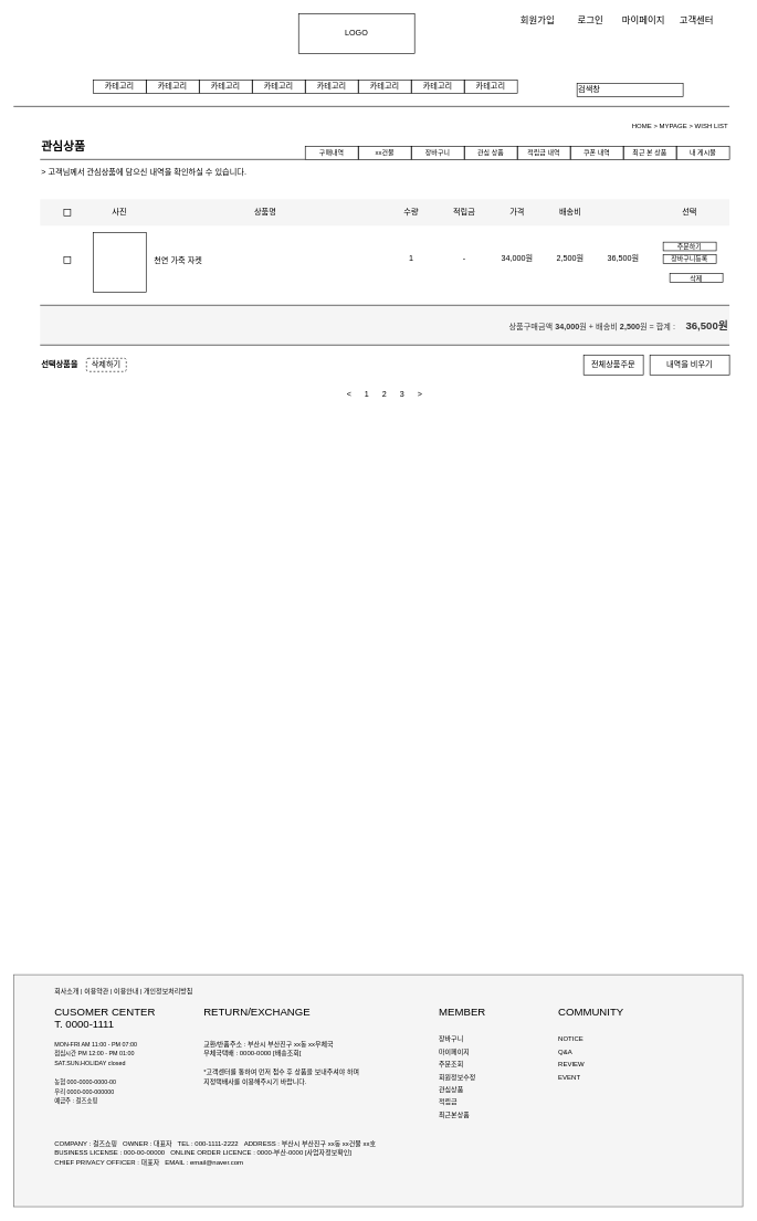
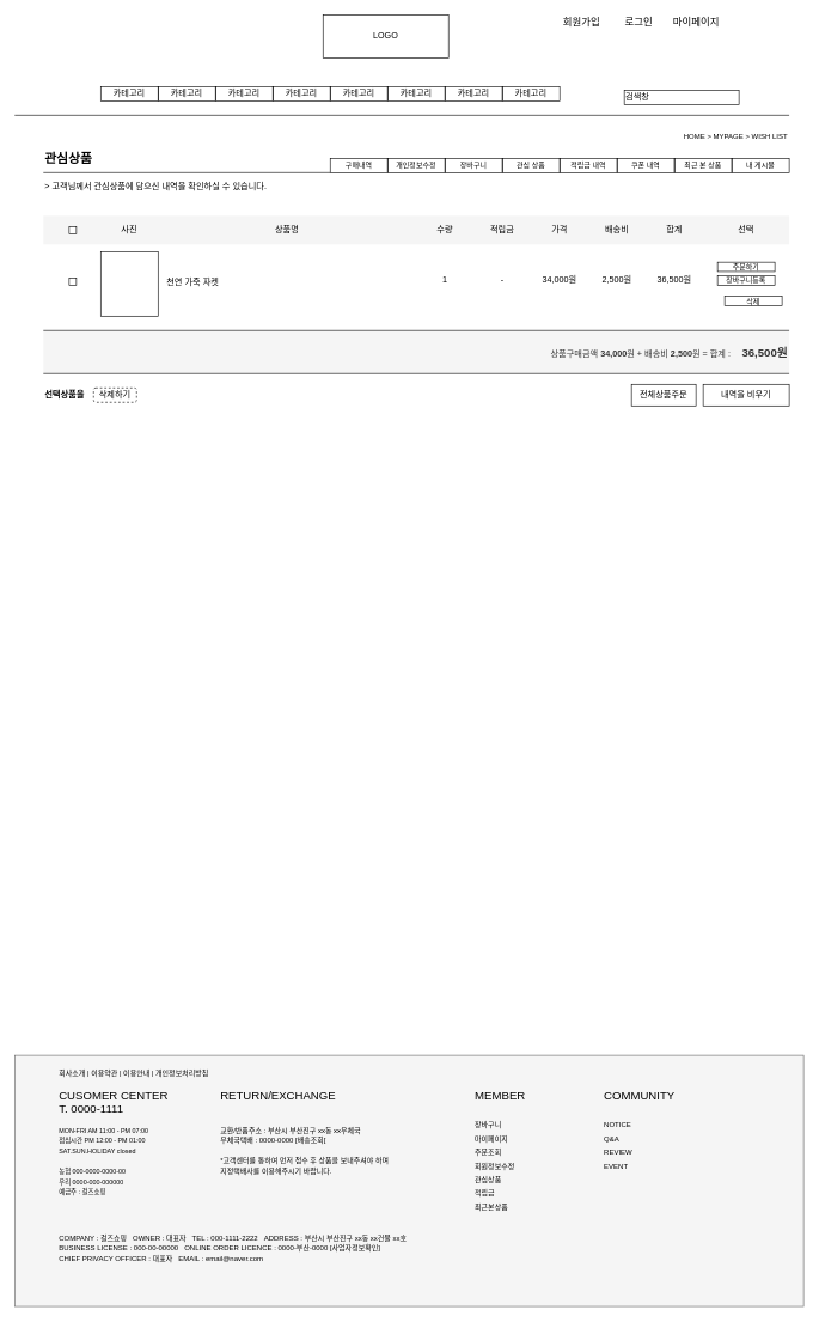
  <mxCell id="0" />
  <mxCell id="1" parent="0" />
  <mxCell id="2" value="상품구매금액 &lt;b&gt;34,000&lt;/b&gt;원 + 배송비 &lt;b&gt;2,500&lt;/b&gt;원 = 합계 : &lt;span style=&quot;white-space: pre;&quot;&gt;&#09;&lt;/span&gt;&lt;b&gt;&lt;font style=&quot;font-size: 16px;&quot;&gt;36,500원&lt;/font&gt;&lt;/b&gt;" style="rounded=0;whiteSpace=wrap;html=1;shadow=0;glass=0;sketch=0;fontSize=12;fillColor=#f5f5f5;strokeColor=none;fontColor=#333333;align=right;" vertex="1" parent="1"><mxGeometry x="60" y="460" width="1040" height="60" as="geometry" /></mxCell>
  <mxCell id="3" value="선택상품을" style="rounded=0;whiteSpace=wrap;html=1;shadow=0;glass=0;sketch=0;fontSize=12;fillColor=none;strokeColor=none;fontStyle=1;align=left;" vertex="1" parent="1"><mxGeometry x="60" y="530" width="470" height="40" as="geometry" /></mxCell>
  <mxCell id="4" value="회원가입" style="text;html=1;points=[];align=center;verticalAlign=top;spacingTop=-4;fontSize=14;fontFamily=Verdana" parent="1" vertex="1"><mxGeometry x="780" y="20" width="60" height="20" as="geometry" /></mxCell>
  <mxCell id="5" value="로그인" style="text;html=1;points=[];align=center;verticalAlign=top;spacingTop=-4;fontSize=14;fontFamily=Verdana" parent="1" vertex="1"><mxGeometry x="860" y="20" width="60" height="20" as="geometry" /></mxCell>
  <mxCell id="6" value="마이페이지" style="text;html=1;points=[];align=center;verticalAlign=top;spacingTop=-4;fontSize=14;fontFamily=Verdana" parent="1" vertex="1"><mxGeometry x="940" y="20" width="60" height="20" as="geometry" /></mxCell>
- <mxCell id="7" value="고객센터" style="text;html=1;points=[];align=center;verticalAlign=top;spacingTop=-4;fontSize=14;fontFamily=Verdana" parent="1" vertex="1"><mxGeometry x="1020" y="20" width="60" height="20" as="geometry" /></mxCell>
  <mxCell id="8" value="LOGO" style="rounded=0;whiteSpace=wrap;html=1;" parent="1" vertex="1"><mxGeometry x="450" y="20" width="175" height="60" as="geometry" /></mxCell>
  <mxCell id="9" value="카테고리" style="rounded=0;whiteSpace=wrap;html=1;fillColor=none;" parent="1" vertex="1"><mxGeometry x="140" y="120" width="80" height="20" as="geometry" /></mxCell>
  <mxCell id="10" value="카테고리" style="rounded=0;whiteSpace=wrap;html=1;fillColor=none;" parent="1" vertex="1"><mxGeometry x="220" y="120" width="80" height="20" as="geometry" /></mxCell>
  <mxCell id="11" value="카테고리" style="rounded=0;whiteSpace=wrap;html=1;fillColor=none;" parent="1" vertex="1"><mxGeometry x="380" y="120" width="80" height="20" as="geometry" /></mxCell>
  <mxCell id="12" value="카테고리" style="rounded=0;whiteSpace=wrap;html=1;fillColor=none;" parent="1" vertex="1"><mxGeometry x="300" y="120" width="80" height="20" as="geometry" /></mxCell>
  <mxCell id="13" value="카테고리" style="rounded=0;whiteSpace=wrap;html=1;fillColor=none;" parent="1" vertex="1"><mxGeometry x="700" y="120" width="80" height="20" as="geometry" /></mxCell>
  <mxCell id="14" value="카테고리" style="rounded=0;whiteSpace=wrap;html=1;fillColor=none;" parent="1" vertex="1"><mxGeometry x="620" y="120" width="80" height="20" as="geometry" /></mxCell>
  <mxCell id="15" value="카테고리" style="rounded=0;whiteSpace=wrap;html=1;fillColor=none;" parent="1" vertex="1"><mxGeometry x="540" y="120" width="80" height="20" as="geometry" /></mxCell>
  <mxCell id="16" value="카테고리" style="rounded=0;whiteSpace=wrap;html=1;fillColor=none;" parent="1" vertex="1"><mxGeometry x="460" y="120" width="80" height="20" as="geometry" /></mxCell>
  <mxCell id="17" value="검색창" style="rounded=0;whiteSpace=wrap;html=1;fillColor=none;align=left;" parent="1" vertex="1"><mxGeometry x="870" y="125" width="160" height="20" as="geometry" /></mxCell>
  <mxCell id="18" value="" style="endArrow=none;html=1;rounded=0;" parent="1" edge="1"><mxGeometry width="50" height="50" relative="1" as="geometry"><mxPoint y="160" as="sourcePoint" x="20" /><mxPoint x="1100" y="160" as="targetPoint" /></mxGeometry></mxCell>
  <mxCell id="19" value="" style="rounded=0;whiteSpace=wrap;html=1;strokeColor=#666666;fillColor=#f5f5f5;fontColor=#333333;" parent="1" vertex="1"><mxGeometry y="1470" width="1100" height="350" as="geometry" x="20" /></mxCell>
  <mxCell id="20" value="&lt;font style=&quot;font-size: 9px;&quot;&gt;MON-FRI AM 11:00 - PM 07:00&lt;br style=&quot;font-size: 9px;&quot;&gt;점심시간 PM 12:00 - PM 01:00&lt;br style=&quot;font-size: 9px;&quot;&gt;SAT.SUN.HOLIDAY closed&lt;br style=&quot;font-size: 9px;&quot;&gt;&lt;br style=&quot;font-size: 9px;&quot;&gt;농협 000-0000-0000-00&lt;br style=&quot;font-size: 9px;&quot;&gt;우리 0000-000-000000&lt;br style=&quot;font-size: 9px;&quot;&gt;예금주 : 걸즈쇼핑&lt;/font&gt;" style="rounded=0;whiteSpace=wrap;html=1;strokeColor=none;fillColor=none;align=left;verticalAlign=top;" parent="1" vertex="1"><mxGeometry x="80" y="1560" width="190" height="140" as="geometry" /></mxCell>
  <mxCell id="21" value="&lt;span style=&quot;font-size: 10px;&quot;&gt;교환/반품주소 : 부산시 부산진구 xx동 xx우체국&lt;br&gt;우체국택배 : 0000-0000 [배송조회[&lt;br&gt;&lt;br&gt;*고객센터를 통하여 먼저 접수 후 상품을 보내주셔야 하며&lt;br&gt;지정택배사를 이용해주시기 바랍니다.&lt;br style=&quot;&quot;&gt;&lt;/span&gt;" style="rounded=0;whiteSpace=wrap;html=1;strokeColor=none;fillColor=none;align=left;verticalAlign=top;" parent="1" vertex="1"><mxGeometry x="305" y="1560" width="335" height="120" as="geometry" /></mxCell>
  <mxCell id="22" value="CUSOMER CENTER&lt;br style=&quot;border-color: var(--border-color); font-size: 16px;&quot;&gt;&lt;span style=&quot;font-size: 16px;&quot;&gt;T. 0000-1111&lt;/span&gt;" style="rounded=0;whiteSpace=wrap;html=1;fontSize=16;fillColor=none;strokeColor=none;align=left;verticalAlign=top;" parent="1" vertex="1"><mxGeometry x="80" y="1510" width="200" height="50" as="geometry" /></mxCell>
  <mxCell id="23" value="RETURN/EXCHANGE" style="rounded=0;whiteSpace=wrap;html=1;fontSize=16;fillColor=none;strokeColor=none;align=left;verticalAlign=top;" parent="1" vertex="1"><mxGeometry x="305" y="1510" width="200" height="50" as="geometry" /></mxCell>
  <mxCell id="24" value="MEMBER&lt;br&gt;&lt;br&gt;&lt;font style=&quot;font-size: 10px;&quot;&gt;장바구니&lt;br&gt;마이페이지&lt;br&gt;주문조회&lt;br&gt;회원정보수정&lt;br&gt;관심상품&lt;br&gt;적립금&lt;br&gt;최근본상품&lt;/font&gt;" style="rounded=0;whiteSpace=wrap;html=1;fontSize=16;fillColor=none;strokeColor=none;align=left;verticalAlign=top;" parent="1" vertex="1"><mxGeometry x="660" y="1510" width="200" height="50" as="geometry" /></mxCell>
  <mxCell id="25" value="COMMUNITY&lt;br&gt;&lt;br&gt;&lt;font style=&quot;font-size: 10px;&quot;&gt;NOTICE&lt;br&gt;Q&amp;amp;A&lt;br&gt;REVIEW&lt;br&gt;EVENT&lt;/font&gt;" style="rounded=0;whiteSpace=wrap;html=1;fontSize=16;fillColor=none;strokeColor=none;align=left;verticalAlign=top;" parent="1" vertex="1"><mxGeometry x="840" y="1510" width="200" height="50" as="geometry" /></mxCell>
  <mxCell id="26" value="&lt;span style=&quot;font-size: 10px;&quot;&gt;COMPANY : 걸즈쇼핑&amp;nbsp; &amp;nbsp;OWNER : 대표자&amp;nbsp; &amp;nbsp;TEL : 000-1111-2222&amp;nbsp; &amp;nbsp;ADDRESS : 부산시 부산진구 xx동 xx건물 xx호&lt;br&gt;BUSINESS LICENSE : 000-00-00000&amp;nbsp; &amp;nbsp;ONLINE ORDER LICENCE : 0000-부산-0000 [사업자정보확인]&lt;br&gt;CHIEF PRIVACY OFFICER : 대표자&amp;nbsp; &amp;nbsp;EMAIL : email@naver.com&lt;br style=&quot;&quot;&gt;&lt;/span&gt;" style="rounded=0;whiteSpace=wrap;html=1;strokeColor=none;fillColor=none;align=left;verticalAlign=top;" parent="1" vertex="1"><mxGeometry x="80" y="1710" width="770" height="60" as="geometry" /></mxCell>
  <mxCell id="27" value="&lt;div style=&quot;&quot;&gt;&lt;span style=&quot;font-size: 10px; background-color: initial;&quot;&gt;회사소개 | 이용약관 | 이용안내 | 개인정보처리방침&lt;/span&gt;&lt;/div&gt;" style="rounded=0;whiteSpace=wrap;html=1;strokeColor=none;fillColor=none;align=left;verticalAlign=top;" parent="1" vertex="1"><mxGeometry x="80" y="1480" width="1040" height="120" as="geometry" /></mxCell>
  <mxCell id="28" value="HOME &amp;gt; MYPAGE &amp;gt; WISH LIST" style="rounded=0;whiteSpace=wrap;html=1;fontSize=10;fillColor=none;strokeColor=none;align=right;" parent="1" vertex="1"><mxGeometry x="860" y="180" width="240" height="20" as="geometry" /></mxCell>
  <mxCell id="29" value="내 게시물" style="rounded=0;whiteSpace=wrap;html=1;shadow=0;glass=0;sketch=0;fontSize=10;fillColor=none;" vertex="1" parent="1"><mxGeometry x="1020" y="220" width="80" height="20" as="geometry" /></mxCell>
  <mxCell id="30" value="최근 본 상품" style="rounded=0;whiteSpace=wrap;html=1;shadow=0;glass=0;sketch=0;fontSize=10;fillColor=none;" vertex="1" parent="1"><mxGeometry x="940" y="220" width="80" height="20" as="geometry" /></mxCell>
  <mxCell id="31" value="쿠폰 내역" style="rounded=0;whiteSpace=wrap;html=1;shadow=0;glass=0;sketch=0;fontSize=10;fillColor=none;" vertex="1" parent="1"><mxGeometry x="860" y="220" width="80" height="20" as="geometry" /></mxCell>
  <mxCell id="32" value="적립금 내역" style="rounded=0;whiteSpace=wrap;html=1;shadow=0;glass=0;sketch=0;fontSize=10;fillColor=none;" vertex="1" parent="1"><mxGeometry x="780" y="220" width="80" height="20" as="geometry" /></mxCell>
  <mxCell id="33" value="관심 상품" style="rounded=0;whiteSpace=wrap;html=1;shadow=0;glass=0;sketch=0;fontSize=10;fillColor=none;" vertex="1" parent="1"><mxGeometry x="700" y="220" width="80" height="20" as="geometry" /></mxCell>
  <mxCell id="34" value="장바구니" style="rounded=0;whiteSpace=wrap;html=1;shadow=0;glass=0;sketch=0;fontSize=10;fillColor=none;" vertex="1" parent="1"><mxGeometry x="620" y="220" width="80" height="20" as="geometry" /></mxCell>
- <mxCell id="35" value="xx건물" style="rounded=0;whiteSpace=wrap;html=1;shadow=0;glass=0;sketch=0;fontSize=10;fillColor=none;" vertex="1" parent="1"><mxGeometry x="540" y="220" width="80" height="20" as="geometry" /></mxCell>
+ <mxCell id="35" value="개인정보수정" style="rounded=0;whiteSpace=wrap;html=1;shadow=0;glass=0;sketch=0;fontSize=10;fillColor=none;" vertex="1" parent="1"><mxGeometry x="540" y="220" width="80" height="20" as="geometry" /></mxCell>
  <mxCell id="36" value="구매내역" style="rounded=0;whiteSpace=wrap;html=1;shadow=0;glass=0;sketch=0;fontSize=10;fillColor=none;" vertex="1" parent="1"><mxGeometry x="460" y="220" width="80" height="20" as="geometry" /></mxCell>
  <mxCell id="37" value="" style="endArrow=none;html=1;rounded=0;fontSize=10;entryX=0;entryY=0.75;entryDx=0;entryDy=0;" edge="1" parent="1"><mxGeometry width="50" height="50" relative="1" as="geometry"><mxPoint x="60" y="240" as="sourcePoint" /><mxPoint x="460" y="240" as="targetPoint" /></mxGeometry></mxCell>
  <mxCell id="38" value="관심상품" style="rounded=0;whiteSpace=wrap;html=1;shadow=0;glass=0;sketch=0;fontSize=18;fillColor=none;strokeColor=none;fontStyle=1;align=left;" vertex="1" parent="1"><mxGeometry x="60" y="200" width="120" height="40" as="geometry" /></mxCell>
  <mxCell id="39" value="&amp;gt; 고객님께서 관심상품에 담으신 내역을 확인하실 수 있습니다." style="rounded=0;whiteSpace=wrap;html=1;shadow=0;glass=0;sketch=0;fontSize=12;fillColor=none;strokeColor=none;fontStyle=0;align=left;" vertex="1" parent="1"><mxGeometry x="60" y="240" width="470" height="40" as="geometry" /></mxCell>
  <mxCell id="40" value="" style="rounded=0;whiteSpace=wrap;html=1;shadow=0;glass=0;sketch=0;fontSize=10;fillColor=#f5f5f5;strokeColor=none;fontColor=#333333;" vertex="1" parent="1"><mxGeometry x="60" y="300" width="1040" height="40" as="geometry" /></mxCell>
  <mxCell id="41" value="사진" style="rounded=0;whiteSpace=wrap;html=1;shadow=0;glass=0;sketch=0;fontSize=12;fillColor=none;strokeColor=none;" vertex="1" parent="1"><mxGeometry x="140" y="310" width="80" height="20" as="geometry" /></mxCell>
  <mxCell id="42" value="상품명" style="rounded=0;whiteSpace=wrap;html=1;shadow=0;glass=0;sketch=0;fontSize=12;fillColor=none;strokeColor=none;" vertex="1" parent="1"><mxGeometry x="220" y="310" width="360" height="20" as="geometry" /></mxCell>
  <mxCell id="43" value="수량" style="rounded=0;whiteSpace=wrap;html=1;shadow=0;glass=0;sketch=0;fontSize=12;fillColor=none;strokeColor=none;" vertex="1" parent="1"><mxGeometry x="580" y="310" width="80" height="20" as="geometry" /></mxCell>
  <mxCell id="44" value="적립금" style="rounded=0;whiteSpace=wrap;html=1;shadow=0;glass=0;sketch=0;fontSize=12;fillColor=none;strokeColor=none;" vertex="1" parent="1"><mxGeometry x="660" y="310" width="80" height="20" as="geometry" /></mxCell>
  <mxCell id="45" value="가격" style="rounded=0;whiteSpace=wrap;html=1;shadow=0;glass=0;sketch=0;fontSize=12;fillColor=none;strokeColor=none;" vertex="1" parent="1"><mxGeometry x="740" y="310" width="80" height="20" as="geometry" /></mxCell>
  <mxCell id="46" value="배송비" style="rounded=0;whiteSpace=wrap;html=1;shadow=0;glass=0;sketch=0;fontSize=12;fillColor=none;strokeColor=none;" vertex="1" parent="1"><mxGeometry x="820" y="310" width="80" height="20" as="geometry" /></mxCell>
+ <mxCell id="47" value="합계" style="rounded=0;whiteSpace=wrap;html=1;shadow=0;glass=0;sketch=0;fontSize=12;fillColor=none;strokeColor=none;" vertex="1" parent="1"><mxGeometry x="900" y="310" width="80" height="20" as="geometry" /></mxCell>
  <mxCell id="48" value="선택" style="rounded=0;whiteSpace=wrap;html=1;shadow=0;glass=0;sketch=0;fontSize=12;fillColor=none;strokeColor=none;" vertex="1" parent="1"><mxGeometry x="980" y="310" width="120" height="20" as="geometry" /></mxCell>
  <mxCell id="49" value="" style="rounded=0;whiteSpace=wrap;html=1;shadow=0;glass=0;sketch=0;fontSize=12;" vertex="1" parent="1"><mxGeometry x="96" y="315" width="10" height="10" as="geometry" /></mxCell>
  <mxCell id="50" value="" style="rounded=0;whiteSpace=wrap;html=1;shadow=0;glass=0;sketch=0;fontSize=12;fillColor=none;strokeColor=none;" vertex="1" parent="1"><mxGeometry x="60" y="340" width="80" height="100" as="geometry" /></mxCell>
  <mxCell id="51" value="" style="rounded=0;whiteSpace=wrap;html=1;shadow=0;glass=0;sketch=0;fontSize=12;fillColor=default;" vertex="1" parent="1"><mxGeometry x="140" y="350" width="80" height="90" as="geometry" /></mxCell>
  <mxCell id="52" value="천연 가죽 자켓" style="rounded=0;whiteSpace=wrap;html=1;shadow=0;glass=0;sketch=0;fontSize=12;fillColor=none;align=left;strokeColor=none;" vertex="1" parent="1"><mxGeometry x="230" y="342" width="340" height="100" as="geometry" /></mxCell>
  <mxCell id="53" value="1" style="rounded=0;whiteSpace=wrap;html=1;shadow=0;glass=0;sketch=0;fontSize=12;fillColor=none;strokeColor=none;" vertex="1" parent="1"><mxGeometry x="580" y="340" width="80" height="100" as="geometry" /></mxCell>
  <mxCell id="54" value="-" style="rounded=0;whiteSpace=wrap;html=1;shadow=0;glass=0;sketch=0;fontSize=12;fillColor=none;strokeColor=none;" vertex="1" parent="1"><mxGeometry x="660" y="340" width="80" height="100" as="geometry" /></mxCell>
  <mxCell id="55" value="2,500원" style="rounded=0;whiteSpace=wrap;html=1;shadow=0;glass=0;sketch=0;fontSize=12;fillColor=none;strokeColor=none;" vertex="1" parent="1"><mxGeometry x="820" y="340" width="80" height="100" as="geometry" /></mxCell>
  <mxCell id="56" value="34,000원" style="rounded=0;whiteSpace=wrap;html=1;shadow=0;glass=0;sketch=0;fontSize=12;fillColor=none;strokeColor=none;" vertex="1" parent="1"><mxGeometry x="740" y="340" width="80" height="100" as="geometry" /></mxCell>
  <mxCell id="57" value="36,500원" style="rounded=0;whiteSpace=wrap;html=1;shadow=0;glass=0;sketch=0;fontSize=12;fillColor=none;strokeColor=none;" vertex="1" parent="1"><mxGeometry x="900" y="340" width="80" height="100" as="geometry" /></mxCell>
  <mxCell id="58" value="장바구니등록" style="rounded=0;whiteSpace=wrap;html=1;shadow=0;glass=0;sketch=0;fontSize=10;fillColor=default;" vertex="1" parent="1"><mxGeometry x="1000" y="383.75" width="80" height="13" as="geometry" /></mxCell>
  <mxCell id="59" value="" style="rounded=0;whiteSpace=wrap;html=1;shadow=0;glass=0;sketch=0;fontSize=12;" vertex="1" parent="1"><mxGeometry x="96" y="387" width="10" height="10" as="geometry" /></mxCell>
  <mxCell id="60" value="삭제" style="rounded=0;whiteSpace=wrap;html=1;shadow=0;glass=0;sketch=0;fontSize=10;fillColor=default;" vertex="1" parent="1"><mxGeometry x="1010" y="412.25" width="80" height="13" as="geometry" /></mxCell>
  <mxCell id="61" value="" style="endArrow=none;html=1;rounded=0;fontSize=10;" edge="1" parent="1"><mxGeometry width="50" height="50" relative="1" as="geometry"><mxPoint x="1100" y="460" as="sourcePoint" /><mxPoint x="60" y="460" as="targetPoint" /></mxGeometry></mxCell>
  <mxCell id="62" value="내역을 비우기" style="rounded=0;whiteSpace=wrap;html=1;shadow=0;glass=0;sketch=0;fontSize=12;fillColor=none;" vertex="1" parent="1"><mxGeometry x="980" y="535" width="120" height="30" as="geometry" /></mxCell>
  <mxCell id="63" value="전체상품주문" style="rounded=0;whiteSpace=wrap;html=1;shadow=0;glass=0;sketch=0;fontSize=12;fillColor=none;" vertex="1" parent="1"><mxGeometry x="880" y="535" width="90" height="30" as="geometry" /></mxCell>
  <mxCell id="64" value="삭제하기" style="rounded=1;whiteSpace=wrap;html=1;shadow=0;glass=0;sketch=0;fontSize=12;fillColor=none;dashed=1;" vertex="1" parent="1"><mxGeometry x="130" y="540" width="60" height="20" as="geometry" /></mxCell>
  <mxCell id="65" value="" style="endArrow=none;html=1;rounded=0;fontSize=10;" edge="1" parent="1"><mxGeometry width="50" height="50" relative="1" as="geometry"><mxPoint x="1100" y="520" as="sourcePoint" /><mxPoint x="60" y="520" as="targetPoint" /></mxGeometry></mxCell>
  <mxCell id="66" value="주문하기" style="rounded=0;whiteSpace=wrap;html=1;shadow=0;glass=0;sketch=0;fontSize=10;fillColor=default;" vertex="1" parent="1"><mxGeometry x="1000" y="364.75" width="80" height="13" as="geometry" /></mxCell>
- <mxCell id="67" value="&amp;lt;&lt;span style=&quot;white-space: pre;&quot;&gt;&#09;&lt;/span&gt;1&lt;span style=&quot;white-space: pre;&quot;&gt;&#09;&lt;/span&gt;2&lt;span style=&quot;white-space: pre;&quot;&gt;&#09;&lt;/span&gt;3&lt;span style=&quot;white-space: pre;&quot;&gt;&#09;&lt;/span&gt;&amp;gt;" style="rounded=0;whiteSpace=wrap;html=1;shadow=0;glass=0;sketch=0;fontSize=12;fillColor=none;strokeColor=none;" vertex="1" parent="1"><mxGeometry x="60" y="580" width="1040" height="30" as="geometry" /></mxCell>
